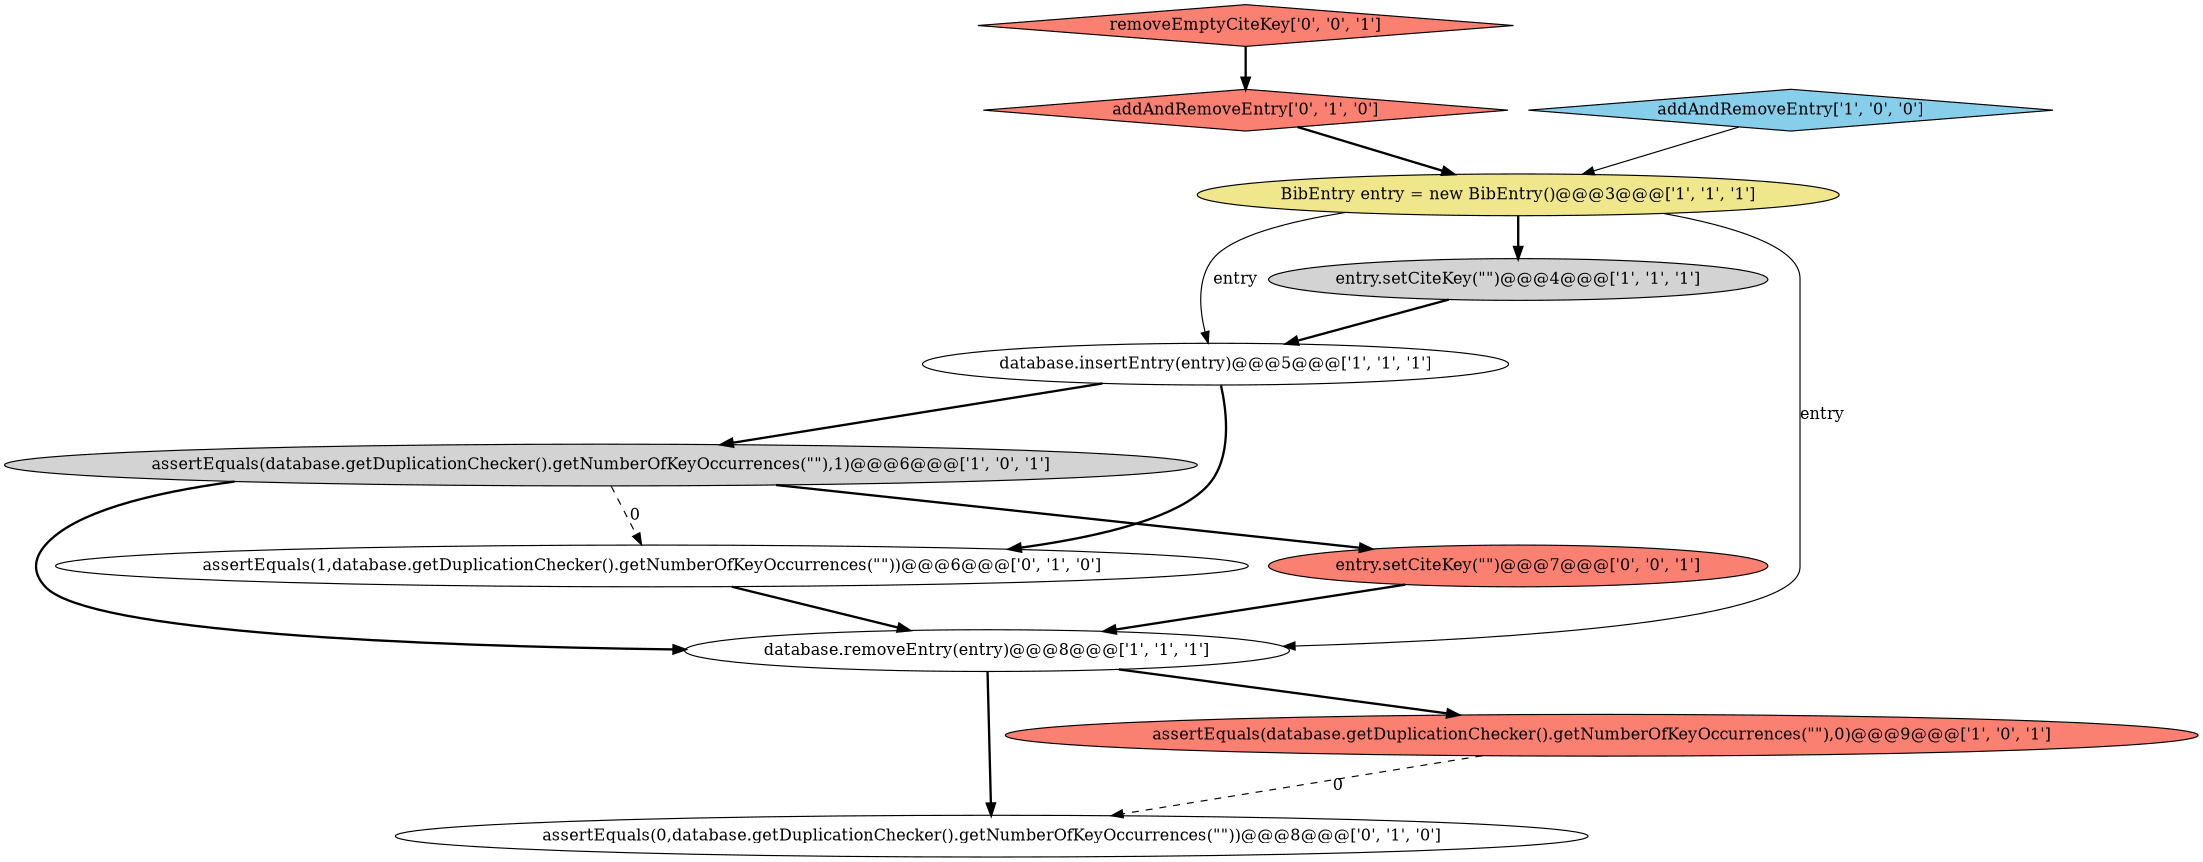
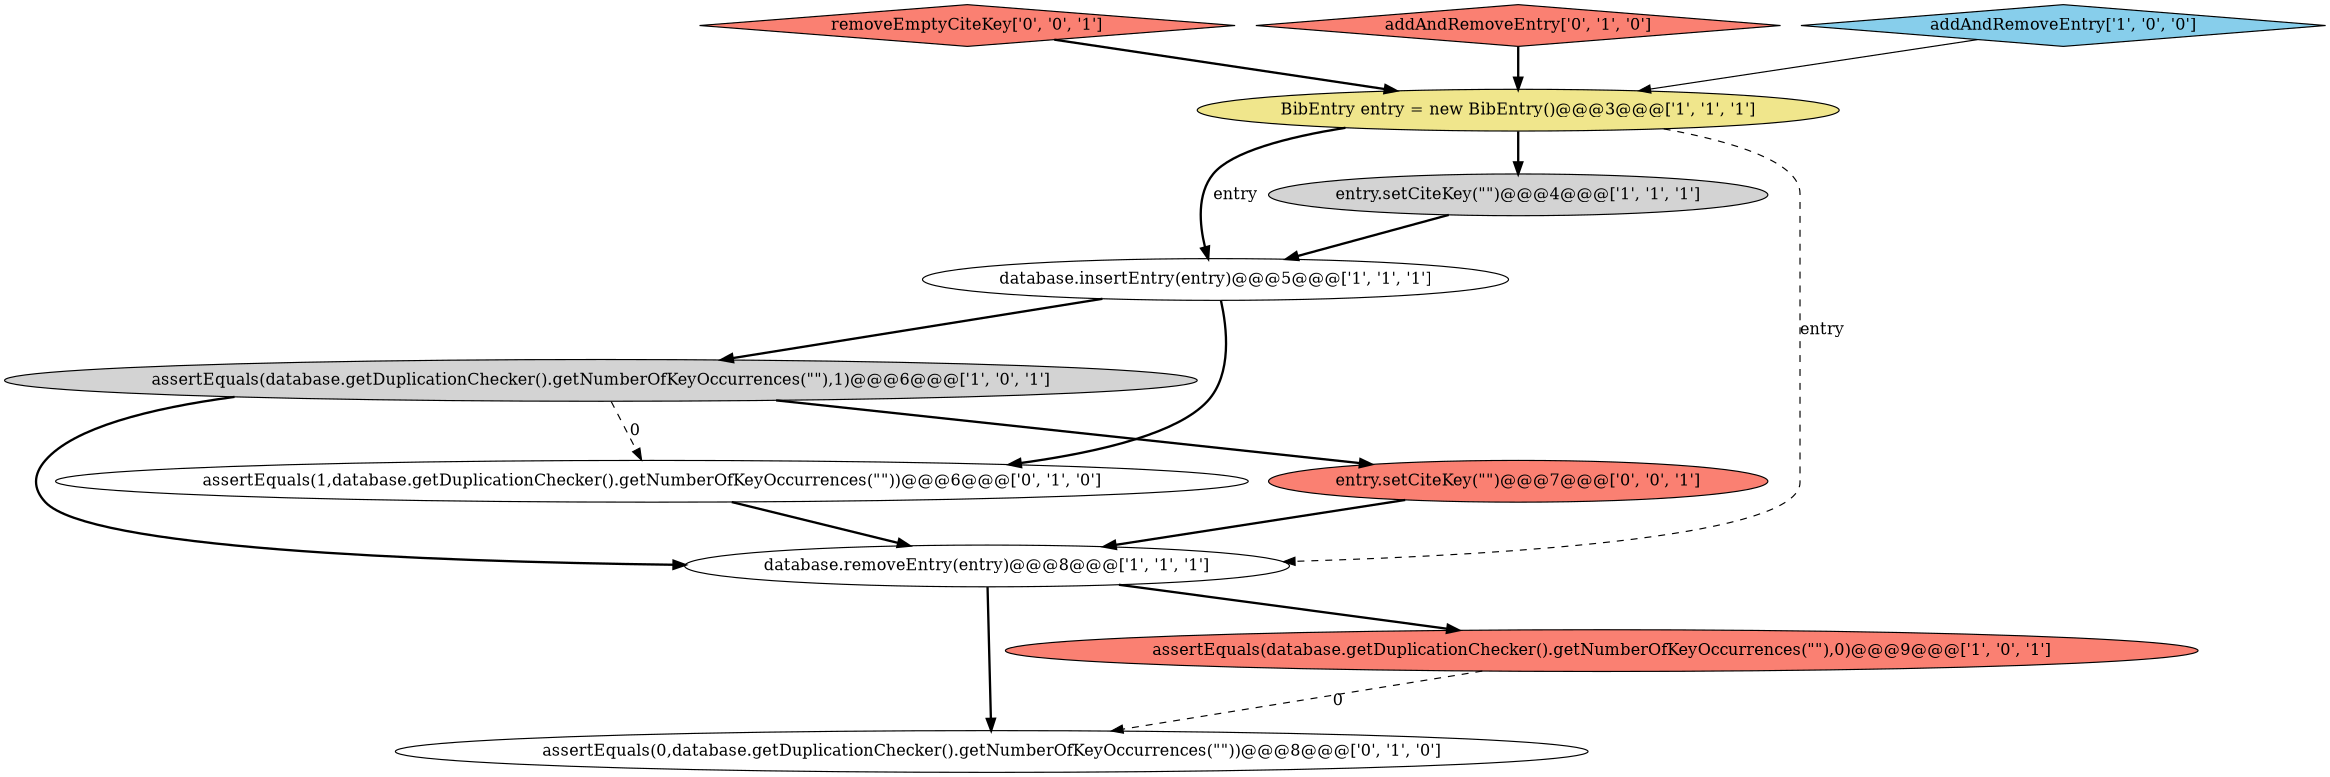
  digraph {
    node [fillcolor=white shape=ellipse style=filled]
    edge [style=bold]
    n1 [label="assertEquals(0,database.getDuplicationChecker().getNumberOfKeyOccurrences(\"\"))@@@8@@@['0', '1', '0']"]
    n2 [fillcolor=lightgrey label="entry.setCiteKey(\"\")@@@4@@@['1', '1', '1']"]
    n3 [label="database.insertEntry(entry)@@@5@@@['1', '1', '1']"]
    n4 [fillcolor=lightgrey label="assertEquals(database.getDuplicationChecker().getNumberOfKeyOccurrences(\"\"),1)@@@6@@@['1', '0', '1']"]
    n5 [label="assertEquals(1,database.getDuplicationChecker().getNumberOfKeyOccurrences(\"\"))@@@6@@@['0', '1', '0']"]
    n6 [fillcolor=salmon label="removeEmptyCiteKey['0', '0', '1']" shape=diamond]
    n7 [fillcolor=khaki label="BibEntry entry = new BibEntry()@@@3@@@['1', '1', '1']"]
    n8 [label="database.removeEntry(entry)@@@8@@@['1', '1', '1']"]
    n9 [fillcolor=salmon label="assertEquals(database.getDuplicationChecker().getNumberOfKeyOccurrences(\"\"),0)@@@9@@@['1', '0', '1']"]
    n10 [fillcolor=salmon label="entry.setCiteKey(\"\")@@@7@@@['0', '0', '1']"]
    n11 [fillcolor=salmon label="addAndRemoveEntry['0', '1', '0']" shape=diamond]
    n12 [fillcolor=skyblue label="addAndRemoveEntry['1', '0', '0']" shape=diamond]
    n2 -> n3
    n3 -> n4
    n3 -> n5
    n4 -> n5 [label=0 style=dashed]
    n4 -> n8
    n4 -> n10
    n5 -> n8
-   n6 -> n11
+   n6 -> n7
    n7 -> n2
-   n7 -> n3 [label=entry style=solid]
-   n7 -> n8 [label=entry style=solid]
+   n7 -> n3 [label=entry]
+   n7 -> n8 [label=entry style=dashed]
    n8 -> n1
    n8 -> n9
    n9 -> n1 [label=0 style=dashed]
    n10 -> n8
    n11 -> n7
    n12 -> n7 [style=solid]
  }
